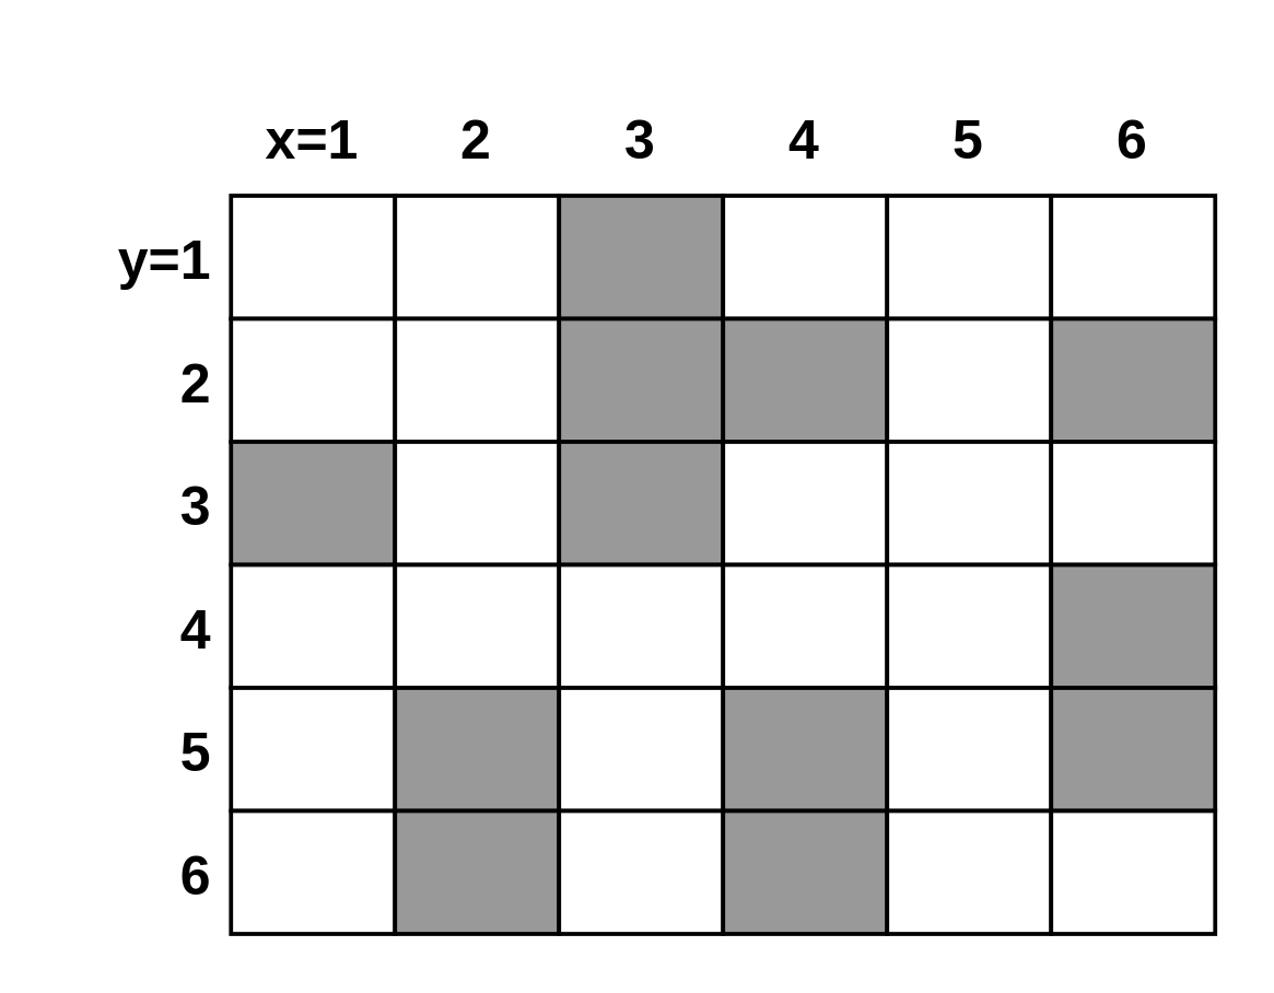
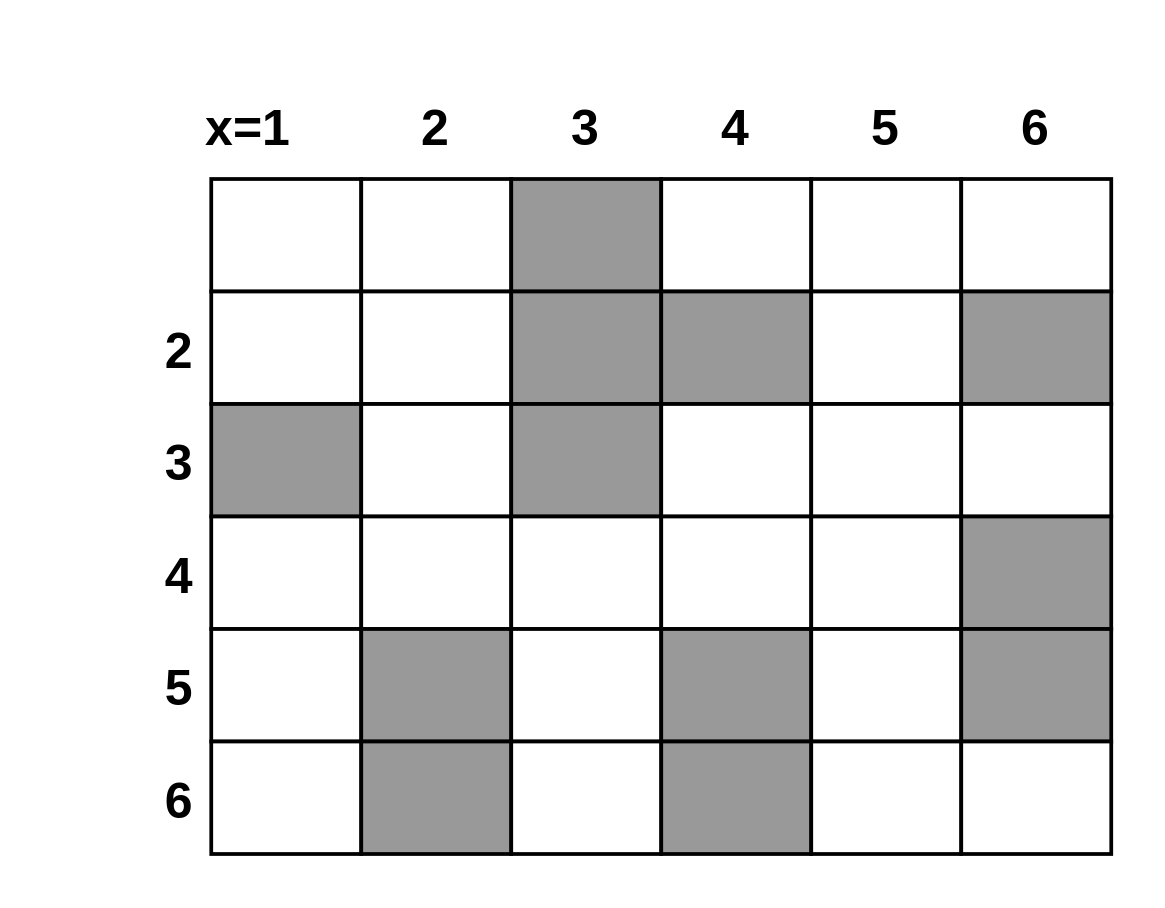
  <mxCell id="0" />
  <mxCell id="1" parent="0" />
  <mxCell id="2" value="" style="html=1;overflow=block;blockSpacing=1;whiteSpace=wrap;fontSize=13;spacing=3.8;strokeOpacity=100;strokeWidth=1.5;" vertex="1" parent="1"><mxGeometry x="84" y="71" width="60" height="45" as="geometry" /></mxCell>
  <mxCell id="3" value="" style="html=1;overflow=block;blockSpacing=1;whiteSpace=wrap;fontSize=13;spacing=3.8;strokeOpacity=100;strokeWidth=1.5;" vertex="1" parent="1"><mxGeometry x="84" y="116" width="60" height="45" as="geometry" /></mxCell>
  <mxCell id="4" value="" style="html=1;overflow=block;blockSpacing=1;whiteSpace=wrap;fontSize=13;spacing=3.8;strokeOpacity=100;fillOpacity=100;fillColor=#999999;strokeWidth=1.5;" vertex="1" parent="1"><mxGeometry x="84" y="161" width="60" height="45" as="geometry" /></mxCell>
  <mxCell id="5" value="" style="html=1;overflow=block;blockSpacing=1;whiteSpace=wrap;fontSize=13;spacing=3.8;strokeOpacity=100;strokeWidth=1.5;" vertex="1" parent="1"><mxGeometry x="84" y="206" width="60" height="45" as="geometry" /></mxCell>
  <mxCell id="6" value="" style="html=1;overflow=block;blockSpacing=1;whiteSpace=wrap;fontSize=13;spacing=3.8;strokeOpacity=100;strokeWidth=1.5;" vertex="1" parent="1"><mxGeometry x="84" y="251" width="60" height="45" as="geometry" /></mxCell>
  <mxCell id="7" value="" style="html=1;overflow=block;blockSpacing=1;whiteSpace=wrap;fontSize=13;spacing=3.8;strokeOpacity=100;strokeWidth=1.5;" vertex="1" parent="1"><mxGeometry x="84" y="296" width="60" height="45" as="geometry" /></mxCell>
  <mxCell id="8" value="" style="html=1;overflow=block;blockSpacing=1;whiteSpace=wrap;fontSize=13;spacing=3.8;strokeOpacity=100;strokeWidth=1.5;" vertex="1" parent="1"><mxGeometry x="144" y="71" width="60" height="45" as="geometry" /></mxCell>
  <mxCell id="9" value="" style="html=1;overflow=block;blockSpacing=1;whiteSpace=wrap;fontSize=13;spacing=3.8;strokeOpacity=100;strokeWidth=1.5;" vertex="1" parent="1"><mxGeometry x="144" y="116" width="60" height="45" as="geometry" /></mxCell>
  <mxCell id="10" value="" style="html=1;overflow=block;blockSpacing=1;whiteSpace=wrap;fontSize=13;spacing=3.8;strokeOpacity=100;strokeWidth=1.5;" vertex="1" parent="1"><mxGeometry x="144" y="161" width="60" height="45" as="geometry" /></mxCell>
  <mxCell id="11" value="" style="html=1;overflow=block;blockSpacing=1;whiteSpace=wrap;fontSize=13;spacing=3.8;strokeOpacity=100;strokeWidth=1.5;" vertex="1" parent="1"><mxGeometry x="144" y="206" width="60" height="45" as="geometry" /></mxCell>
  <mxCell id="12" value="" style="html=1;overflow=block;blockSpacing=1;whiteSpace=wrap;fontSize=13;spacing=3.8;strokeOpacity=100;fillOpacity=100;fillColor=#999999;strokeWidth=1.5;" vertex="1" parent="1"><mxGeometry x="144" y="251" width="60" height="45" as="geometry" /></mxCell>
  <mxCell id="13" value="" style="html=1;overflow=block;blockSpacing=1;whiteSpace=wrap;fontSize=13;spacing=3.8;strokeOpacity=100;fillOpacity=100;fillColor=#999999;strokeWidth=1.5;" vertex="1" parent="1"><mxGeometry x="144" y="296" width="60" height="45" as="geometry" /></mxCell>
  <mxCell id="14" value="" style="html=1;overflow=block;blockSpacing=1;whiteSpace=wrap;fontSize=13;spacing=3.8;strokeOpacity=100;fillOpacity=100;fillColor=#999999;strokeWidth=1.5;" vertex="1" parent="1"><mxGeometry x="204" y="71" width="60" height="45" as="geometry" /></mxCell>
  <mxCell id="15" value="" style="html=1;overflow=block;blockSpacing=1;whiteSpace=wrap;fontSize=13;spacing=3.8;strokeOpacity=100;fillOpacity=100;fillColor=#999999;strokeWidth=1.5;" vertex="1" parent="1"><mxGeometry x="204" y="116" width="60" height="45" as="geometry" /></mxCell>
  <mxCell id="16" value="" style="html=1;overflow=block;blockSpacing=1;whiteSpace=wrap;fontSize=13;spacing=3.8;strokeOpacity=100;fillOpacity=100;fillColor=#999999;strokeWidth=1.5;" vertex="1" parent="1"><mxGeometry x="204" y="161" width="60" height="45" as="geometry" /></mxCell>
  <mxCell id="17" value="" style="html=1;overflow=block;blockSpacing=1;whiteSpace=wrap;fontSize=13;spacing=3.8;strokeOpacity=100;strokeWidth=1.5;" vertex="1" parent="1"><mxGeometry x="204" y="206" width="60" height="45" as="geometry" /></mxCell>
  <mxCell id="18" value="" style="html=1;overflow=block;blockSpacing=1;whiteSpace=wrap;fontSize=13;spacing=3.8;strokeOpacity=100;strokeWidth=1.5;" vertex="1" parent="1"><mxGeometry x="204" y="251" width="60" height="45" as="geometry" /></mxCell>
  <mxCell id="19" value="" style="html=1;overflow=block;blockSpacing=1;whiteSpace=wrap;fontSize=13;spacing=3.8;strokeOpacity=100;strokeWidth=1.5;" vertex="1" parent="1"><mxGeometry x="204" y="296" width="60" height="45" as="geometry" /></mxCell>
  <mxCell id="20" value="" style="html=1;overflow=block;blockSpacing=1;whiteSpace=wrap;fontSize=13;spacing=3.8;strokeOpacity=100;strokeWidth=1.5;" vertex="1" parent="1"><mxGeometry x="264" y="71" width="60" height="45" as="geometry" /></mxCell>
  <mxCell id="21" value="" style="html=1;overflow=block;blockSpacing=1;whiteSpace=wrap;fontSize=13;spacing=3.8;strokeOpacity=100;fillOpacity=100;fillColor=#999999;strokeWidth=1.5;" vertex="1" parent="1"><mxGeometry x="264" y="116" width="60" height="45" as="geometry" /></mxCell>
  <mxCell id="22" value="" style="html=1;overflow=block;blockSpacing=1;whiteSpace=wrap;fontSize=13;spacing=3.8;strokeOpacity=100;strokeWidth=1.5;" vertex="1" parent="1"><mxGeometry x="264" y="161" width="60" height="45" as="geometry" /></mxCell>
  <mxCell id="23" value="" style="html=1;overflow=block;blockSpacing=1;whiteSpace=wrap;fontSize=13;spacing=3.8;strokeOpacity=100;strokeWidth=1.5;" vertex="1" parent="1"><mxGeometry x="264" y="206" width="60" height="45" as="geometry" /></mxCell>
  <mxCell id="24" value="" style="html=1;overflow=block;blockSpacing=1;whiteSpace=wrap;fontSize=13;spacing=3.8;strokeOpacity=100;fillOpacity=100;fillColor=#999999;strokeWidth=1.5;" vertex="1" parent="1"><mxGeometry x="264" y="251" width="60" height="45" as="geometry" /></mxCell>
  <mxCell id="25" value="" style="html=1;overflow=block;blockSpacing=1;whiteSpace=wrap;fontSize=13;spacing=3.8;strokeOpacity=100;fillOpacity=100;fillColor=#999999;strokeWidth=1.5;" vertex="1" parent="1"><mxGeometry x="264" y="296" width="60" height="45" as="geometry" /></mxCell>
  <mxCell id="26" value="" style="html=1;overflow=block;blockSpacing=1;whiteSpace=wrap;fontSize=13;spacing=3.8;strokeOpacity=100;strokeWidth=1.5;" vertex="1" parent="1"><mxGeometry x="324" y="71" width="60" height="45" as="geometry" /></mxCell>
  <mxCell id="27" value="" style="html=1;overflow=block;blockSpacing=1;whiteSpace=wrap;fontSize=13;spacing=3.8;strokeOpacity=100;strokeWidth=1.5;" vertex="1" parent="1"><mxGeometry x="324" y="116" width="60" height="45" as="geometry" /></mxCell>
  <mxCell id="28" value="" style="html=1;overflow=block;blockSpacing=1;whiteSpace=wrap;fontSize=13;spacing=3.8;strokeOpacity=100;strokeWidth=1.5;" vertex="1" parent="1"><mxGeometry x="324" y="161" width="60" height="45" as="geometry" /></mxCell>
  <mxCell id="29" value="" style="html=1;overflow=block;blockSpacing=1;whiteSpace=wrap;fontSize=13;spacing=3.8;strokeOpacity=100;strokeWidth=1.5;" vertex="1" parent="1"><mxGeometry x="324" y="206" width="60" height="45" as="geometry" /></mxCell>
  <mxCell id="30" value="" style="html=1;overflow=block;blockSpacing=1;whiteSpace=wrap;fontSize=13;spacing=3.8;strokeOpacity=100;strokeWidth=1.5;" vertex="1" parent="1"><mxGeometry x="324" y="251" width="60" height="45" as="geometry" /></mxCell>
  <mxCell id="31" value="" style="html=1;overflow=block;blockSpacing=1;whiteSpace=wrap;fontSize=13;spacing=3.8;strokeOpacity=100;strokeWidth=1.5;" vertex="1" parent="1"><mxGeometry x="324" y="296" width="60" height="45" as="geometry" /></mxCell>
  <mxCell id="32" value="" style="html=1;overflow=block;blockSpacing=1;whiteSpace=wrap;fontSize=13;spacing=3.8;strokeOpacity=100;strokeWidth=1.5;" vertex="1" parent="1"><mxGeometry x="384" y="71" width="60" height="45" as="geometry" /></mxCell>
  <mxCell id="33" value="" style="html=1;overflow=block;blockSpacing=1;whiteSpace=wrap;fontSize=13;spacing=3.8;strokeOpacity=100;fillOpacity=100;fillColor=#999999;strokeWidth=1.5;" vertex="1" parent="1"><mxGeometry x="384" y="116" width="60" height="45" as="geometry" /></mxCell>
  <mxCell id="34" value="" style="html=1;overflow=block;blockSpacing=1;whiteSpace=wrap;fontSize=13;spacing=3.8;strokeOpacity=100;strokeWidth=1.5;" vertex="1" parent="1"><mxGeometry x="384" y="161" width="60" height="45" as="geometry" /></mxCell>
  <mxCell id="35" value="" style="html=1;overflow=block;blockSpacing=1;whiteSpace=wrap;fontSize=13;spacing=3.8;strokeOpacity=100;fillOpacity=100;fillColor=#999999;strokeWidth=1.5;" vertex="1" parent="1"><mxGeometry x="384" y="206" width="60" height="45" as="geometry" /></mxCell>
  <mxCell id="36" value="" style="html=1;overflow=block;blockSpacing=1;whiteSpace=wrap;fontSize=13;spacing=3.8;strokeOpacity=100;fillOpacity=100;fillColor=#999999;strokeWidth=1.5;" vertex="1" parent="1"><mxGeometry x="384" y="251" width="60" height="45" as="geometry" /></mxCell>
  <mxCell id="37" value="" style="html=1;overflow=block;blockSpacing=1;whiteSpace=wrap;fontSize=13;spacing=3.8;strokeOpacity=100;strokeWidth=1.5;" vertex="1" parent="1"><mxGeometry x="384" y="296" width="60" height="45" as="geometry" /></mxCell>
- <mxCell id="38" value="x=1" style="html=1;overflow=block;blockSpacing=1;whiteSpace=wrap;fontSize=20;fontColor=default;fontStyle=1;align=center;spacing=3.8;verticalAlign=bottom;strokeColor=#ffffff;strokeOpacity=100;strokeWidth=1.5;" vertex="1" parent="1"><mxGeometry x="84" y="20" width="60" height="45" as="geometry" /></mxCell>
+ <mxCell id="38" value="x=1" style="html=1;overflow=block;blockSpacing=1;whiteSpace=wrap;fontSize=20;fontColor=default;fontStyle=1;align=center;spacing=3.8;verticalAlign=bottom;strokeColor=#ffffff;strokeOpacity=100;strokeWidth=1.5;" vertex="1" parent="1"><mxGeometry x="69" y="20" width="60" height="45" as="geometry" /></mxCell>
  <mxCell id="39" value="2" style="html=1;overflow=block;blockSpacing=1;whiteSpace=wrap;fontSize=20;fontColor=default;fontStyle=1;align=center;spacing=3.8;verticalAlign=bottom;strokeColor=#ffffff;strokeOpacity=100;strokeWidth=1.5;" vertex="1" parent="1"><mxGeometry x="144" y="20" width="60" height="45" as="geometry" /></mxCell>
  <mxCell id="40" value="3" style="html=1;overflow=block;blockSpacing=1;whiteSpace=wrap;fontSize=20;fontColor=default;fontStyle=1;align=center;spacing=3.8;verticalAlign=bottom;strokeColor=#ffffff;strokeOpacity=100;strokeWidth=1.5;" vertex="1" parent="1"><mxGeometry x="204" y="20" width="60" height="45" as="geometry" /></mxCell>
  <mxCell id="41" value="4" style="html=1;overflow=block;blockSpacing=1;whiteSpace=wrap;fontSize=20;fontColor=default;fontStyle=1;align=center;spacing=3.8;verticalAlign=bottom;strokeColor=#ffffff;strokeOpacity=100;strokeWidth=1.5;" vertex="1" parent="1"><mxGeometry x="264" y="20" width="60" height="45" as="geometry" /></mxCell>
  <mxCell id="42" value="5" style="html=1;overflow=block;blockSpacing=1;whiteSpace=wrap;fontSize=20;fontColor=default;fontStyle=1;align=center;spacing=3.8;verticalAlign=bottom;strokeColor=#ffffff;strokeOpacity=100;strokeWidth=1.5;" vertex="1" parent="1"><mxGeometry x="324" y="20" width="60" height="45" as="geometry" /></mxCell>
  <mxCell id="43" value="6" style="html=1;overflow=block;blockSpacing=1;whiteSpace=wrap;fontSize=20;fontColor=default;fontStyle=1;align=center;spacing=3.8;verticalAlign=bottom;strokeColor=#ffffff;strokeOpacity=100;strokeWidth=1.5;" vertex="1" parent="1"><mxGeometry x="384" y="20" width="60" height="45" as="geometry" /></mxCell>
- <mxCell id="44" value="y=1" style="html=1;overflow=block;blockSpacing=1;whiteSpace=wrap;fontSize=20;fontColor=default;fontStyle=1;align=right;spacing=3.8;strokeColor=#ffffff;strokeOpacity=100;strokeWidth=1.5;" vertex="1" parent="1"><mxGeometry x="20" y="71" width="60" height="45" as="geometry" /></mxCell>
  <mxCell id="45" value="2" style="html=1;overflow=block;blockSpacing=1;whiteSpace=wrap;fontSize=20;fontColor=default;fontStyle=1;align=right;spacing=3.8;strokeColor=#ffffff;strokeOpacity=100;strokeWidth=1.5;" vertex="1" parent="1"><mxGeometry x="20" y="116" width="60" height="45" as="geometry" /></mxCell>
  <mxCell id="46" value="3" style="html=1;overflow=block;blockSpacing=1;whiteSpace=wrap;fontSize=20;fontColor=default;fontStyle=1;align=right;spacing=3.8;strokeColor=#ffffff;strokeOpacity=100;strokeWidth=1.5;" vertex="1" parent="1"><mxGeometry x="20" y="161" width="60" height="45" as="geometry" /></mxCell>
  <mxCell id="47" value="4" style="html=1;overflow=block;blockSpacing=1;whiteSpace=wrap;fontSize=20;fontColor=default;fontStyle=1;align=right;spacing=3.8;strokeColor=#ffffff;strokeOpacity=100;strokeWidth=1.5;" vertex="1" parent="1"><mxGeometry x="20" y="206" width="60" height="45" as="geometry" /></mxCell>
  <mxCell id="48" value="5" style="html=1;overflow=block;blockSpacing=1;whiteSpace=wrap;fontSize=20;fontColor=default;fontStyle=1;align=right;spacing=3.8;strokeColor=#ffffff;strokeOpacity=100;strokeWidth=1.5;" vertex="1" parent="1"><mxGeometry x="20" y="251" width="60" height="45" as="geometry" /></mxCell>
  <mxCell id="49" value="6" style="html=1;overflow=block;blockSpacing=1;whiteSpace=wrap;fontSize=20;fontColor=default;fontStyle=1;align=right;spacing=3.8;strokeColor=#ffffff;strokeOpacity=100;strokeWidth=1.5;" vertex="1" parent="1"><mxGeometry x="20" y="296" width="60" height="45" as="geometry" /></mxCell>
